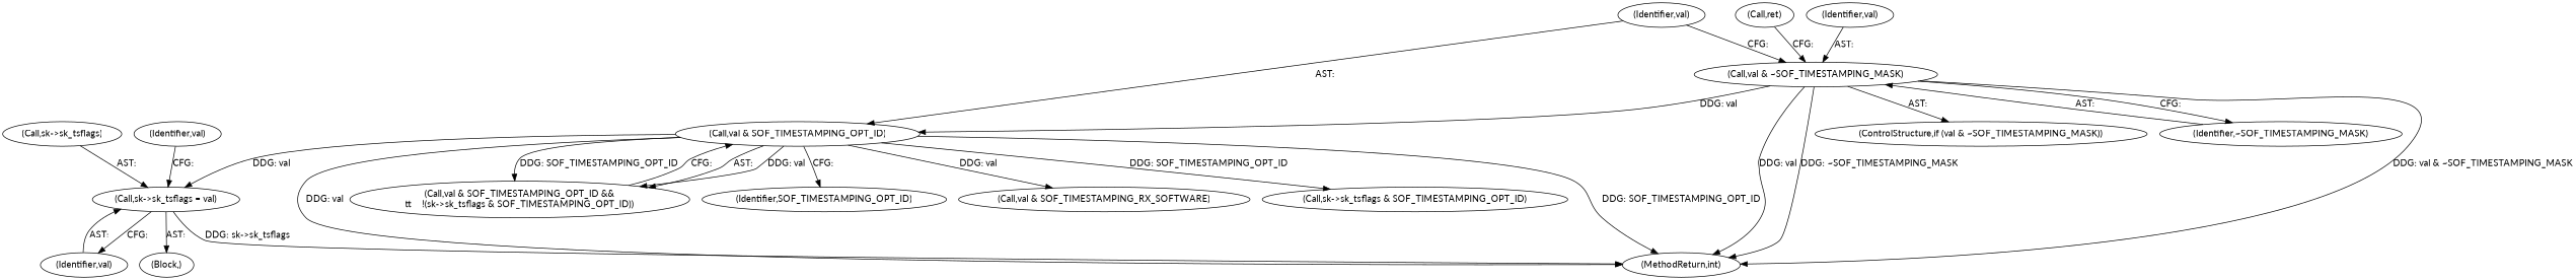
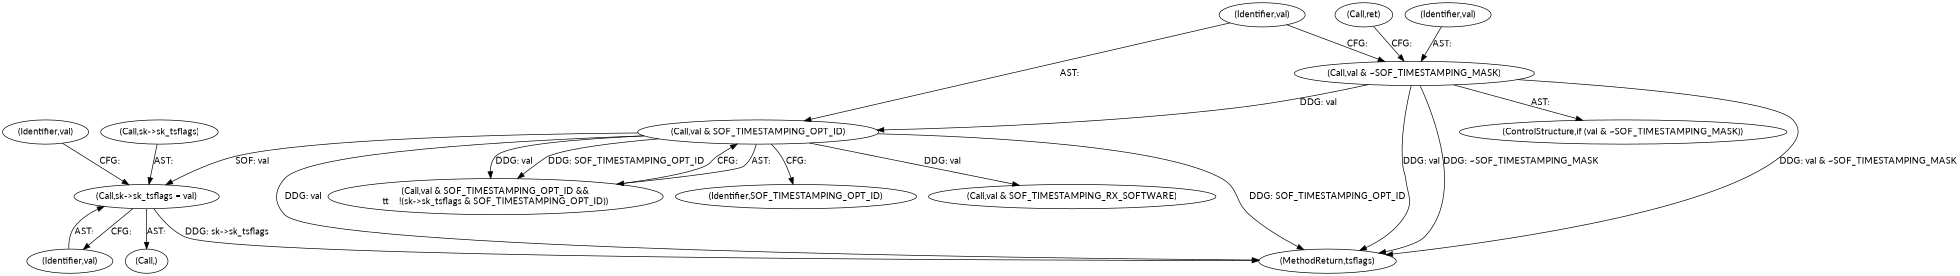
  digraph {
    fontname=Lato
    node [fontname=Lato]
    edge [fontname=Lato]
    n1 [label="(Call,sk->sk_tsflags = val)"]
    n2 [label="(Identifier,val)"]
-   n3 [label="(MethodReturn,int)"]
-   n4 [label="(Block,)"]
+   n3 [label="(MethodReturn,tsflags)"]
+   n4 [label="(Call,)"]
    n5 [label="(Call,val & SOF_TIMESTAMPING_OPT_ID)"]
    n6 [label="(Call,val & SOF_TIMESTAMPING_OPT_ID &&\n\t\t    !(sk->sk_tsflags & SOF_TIMESTAMPING_OPT_ID))"]
    n7 [label="(Identifier,SOF_TIMESTAMPING_OPT_ID)"]
    n8 [label="(Call,val & SOF_TIMESTAMPING_RX_SOFTWARE)"]
-   n9 [label="(Call,sk->sk_tsflags & SOF_TIMESTAMPING_OPT_ID)"]
    n10 [label="(Call,val & ~SOF_TIMESTAMPING_MASK)"]
    n11 [label="(ControlStructure,if (val & ~SOF_TIMESTAMPING_MASK))"]
-   n12 [label="(Identifier,~SOF_TIMESTAMPING_MASK)"]
    n13 [label="(Identifier,val)"]
    n14 [label="(Identifier,val)"]
    n15 [label="(Call,ret)"]
    n16 [label="(Call,sk->sk_tsflags)"]
    n17 [label="(Identifier,val)"]
    n1 -> n2 [label="CFG: "]
    n1 -> n3 [label="DDG: sk->sk_tsflags"]
    n1 -> n4 [label="AST: "]
    n2 -> n1 [label="AST: "]
-   n5 -> n1 [label="DDG: val"]
+   n5 -> n1 [label="SOF: val"]
    n5 -> n3 [label="DDG: val"]
    n5 -> n3 [label="DDG: SOF_TIMESTAMPING_OPT_ID"]
    n5 -> n6 [label="AST: "]
    n5 -> n6 [label="DDG: val"]
    n5 -> n6 [label="DDG: SOF_TIMESTAMPING_OPT_ID"]
    n5 -> n7 [label="CFG: "]
    n5 -> n8 [label="DDG: val"]
-   n5 -> n9 [label="DDG: SOF_TIMESTAMPING_OPT_ID"]
    n6 -> n5 [label="CFG: "]
    n10 -> n3 [label="DDG: ~SOF_TIMESTAMPING_MASK"]
    n10 -> n3 [label="DDG: val & ~SOF_TIMESTAMPING_MASK"]
    n10 -> n3 [label="DDG: val"]
    n10 -> n5 [label="DDG: val"]
    n10 -> n11 [label="AST: "]
-   n10 -> n12 [label="CFG: "]
-   n12 -> n10 [label="AST: "]
    n13 -> n1 [label="CFG: "]
    n14 -> n5 [label="AST: "]
    n14 -> n10 [label="CFG: "]
    n15 -> n10 [label="CFG: "]
    n16 -> n1 [label="AST: "]
    n17 -> n10 [label="AST: "]
  }
